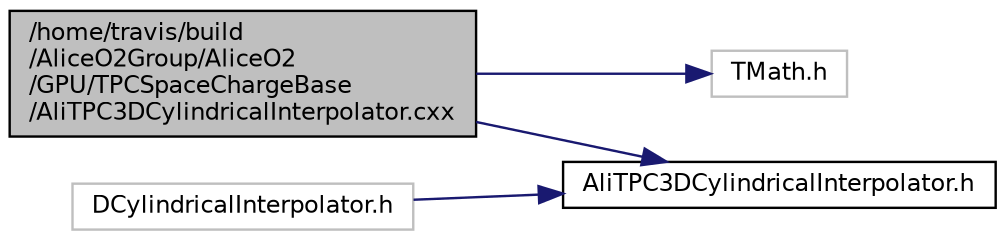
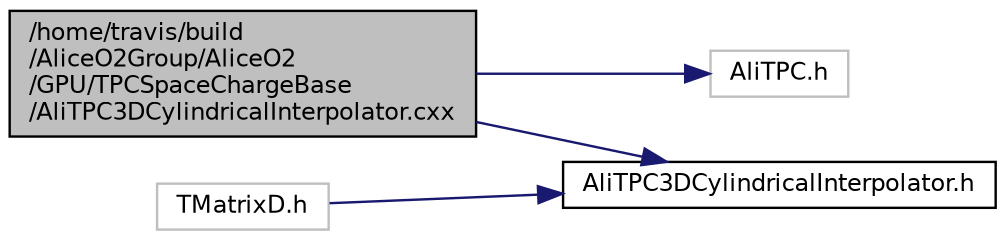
  digraph {
    rankdir=LR
    node [color=black fontname=Helvetica fontsize=10 shape=record]
    edge [color=midnightblue fontname=Helvetica fontsize=10 labelfontname=Helvetica labelfontsize=10 style=solid]
    n1 [fillcolor=grey75 fontcolor=black height=0.2 label="/home/travis/build\l/AliceO2Group/AliceO2\l/GPU/TPCSpaceChargeBase\l/AliTPC3DCylindricalInterpolator.cxx" style=filled width=0.4]
-   n2 [color=grey75 height=0.2 label="TMath.h" width=0.4]
+   n2 [color=grey75 height=0.2 label="AliTPC.h" width=0.4]
    n3 [height=0.2 label="AliTPC3DCylindricalInterpolator.h" width=0.4]
-   n4 [color=grey75 height=0.2 label="DCylindricalInterpolator.h" width=0.4]
+   n4 [color=grey75 height=0.2 label="TMatrixD.h" width=0.4]
    n1 -> n2
    n1 -> n3
    n4 -> n3
  }
